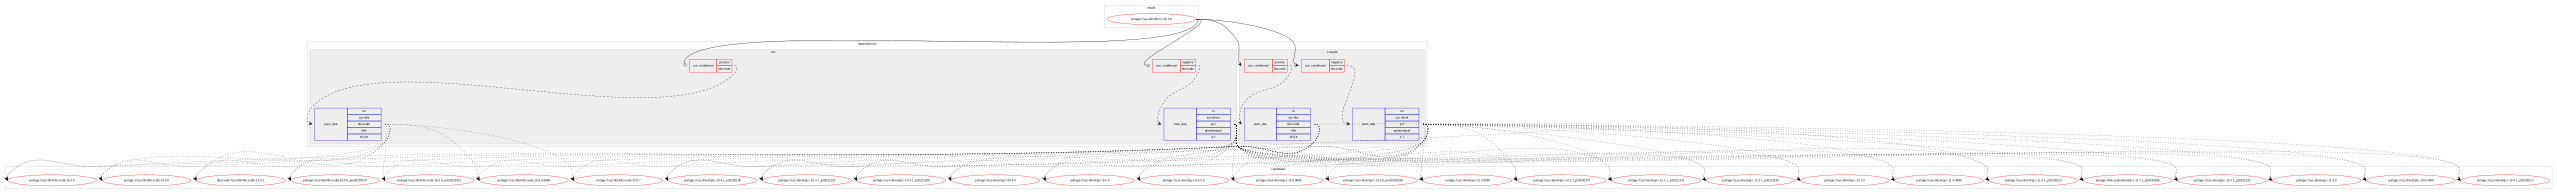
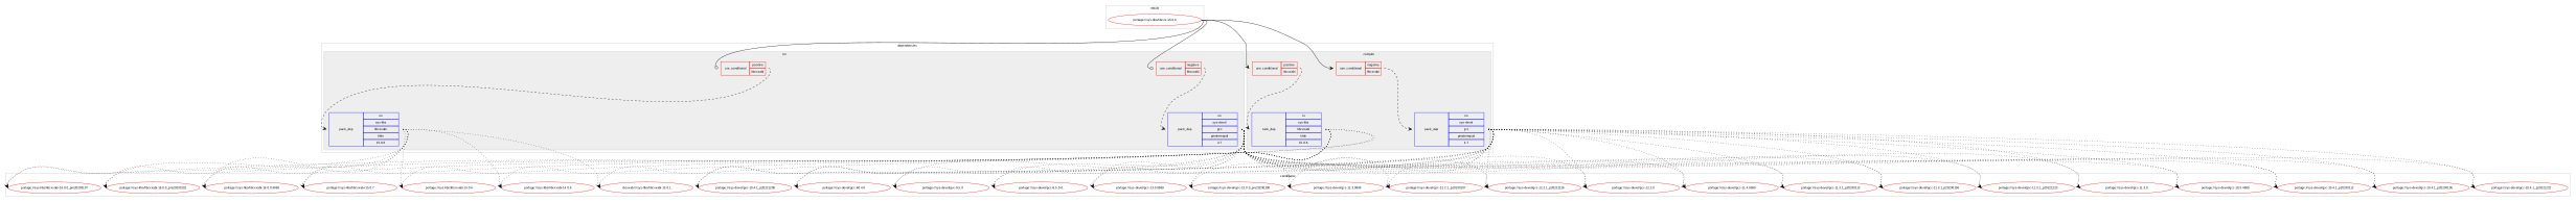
  digraph {
    compound=true
    concentrate=true
    fontname="Liberation Sans"
    fontsize=10
    newrank=true
    rankdir=TB
    ranksep=1.5
    node [color=red fontname="Liberation Sans" fontsize=10]
    edge [arrowhead=vee fontname="Liberation Sans" headport=w style=dotted tailport=e weight=100]
    n1 [label="portage://sys-libs/libcxx-15.0.6" width=4]
    n2 [color=blue label=<<TABLE BORDER="0" CELLBORDER="1" CELLSPACING="0" CELLPADDING="4" WIDTH="220"><TR><TD ROWSPAN="6" CELLPADDING="30">pack_dep</TD></TR><TR><TD WIDTH="110">no</TD></TR><TR><TD>sys-devel</TD></TR><TR><TD>gcc</TD></TR><TR><TD>greaterequal</TD></TR><TR><TD>4.7</TD></TR></TABLE>> shape=none]
    n3 [label=<<TABLE BORDER="0" CELLBORDER="1" CELLSPACING="0" CELLPADDING="4"><TR><TD ROWSPAN="3" CELLPADDING="10">use_conditional</TD></TR><TR><TD>negative</TD></TR><TR><TD>libcxxabi</TD></TR></TABLE>> shape=none]
    n4 [color=blue label=<<TABLE BORDER="0" CELLBORDER="1" CELLSPACING="0" CELLPADDING="4" WIDTH="220"><TR><TD ROWSPAN="6" CELLPADDING="30">pack_dep</TD></TR><TR><TD WIDTH="110">no</TD></TR><TR><TD>sys-libs</TD></TR><TR><TD>libcxxabi</TD></TR><TR><TD>tilde</TD></TR><TR><TD>15.0.6</TD></TR></TABLE>> shape=none]
    n5 [label=<<TABLE BORDER="0" CELLBORDER="1" CELLSPACING="0" CELLPADDING="4"><TR><TD ROWSPAN="3" CELLPADDING="10">use_conditional</TD></TR><TR><TD>positive</TD></TR><TR><TD>libcxxabi</TD></TR></TABLE>> shape=none]
    n6 [color=blue label=<<TABLE BORDER="0" CELLBORDER="1" CELLSPACING="0" CELLPADDING="4" WIDTH="220"><TR><TD ROWSPAN="6" CELLPADDING="30">pack_dep</TD></TR><TR><TD WIDTH="110">no</TD></TR><TR><TD>sys-devel</TD></TR><TR><TD>gcc</TD></TR><TR><TD>greaterequal</TD></TR><TR><TD>4.7</TD></TR></TABLE>> shape=none]
    n7 [label=<<TABLE BORDER="0" CELLBORDER="1" CELLSPACING="0" CELLPADDING="4"><TR><TD ROWSPAN="3" CELLPADDING="10">use_conditional</TD></TR><TR><TD>negative</TD></TR><TR><TD>libcxxabi</TD></TR></TABLE>> shape=none]
    n8 [color=blue label=<<TABLE BORDER="0" CELLBORDER="1" CELLSPACING="0" CELLPADDING="4" WIDTH="220"><TR><TD ROWSPAN="6" CELLPADDING="30">pack_dep</TD></TR><TR><TD WIDTH="110">no</TD></TR><TR><TD>sys-libs</TD></TR><TR><TD>libcxxabi</TD></TR><TR><TD>tilde</TD></TR><TR><TD>15.0.6</TD></TR></TABLE>> shape=none]
    n9 [label=<<TABLE BORDER="0" CELLBORDER="1" CELLSPACING="0" CELLPADDING="4"><TR><TD ROWSPAN="3" CELLPADDING="10">use_conditional</TD></TR><TR><TD>positive</TD></TR><TR><TD>libcxxabi</TD></TR></TABLE>> shape=none]
    n10 [label="portage://sys-devel/gcc-80.4.0" width=4]
    n11 [label="portage://sys-devel/gcc-10.4.1_p20221208" width=4]
    n12 [label="portage://sys-devel/gcc-10.4.1_p20221222" width=4]
    n13 [label="portage://sys-devel/gcc-10.4.1_p20230105" width=4]
    n14 [label="portage://sys-devel/gcc-10.4.1_p20230112" width=4]
    n15 [label="portage://sys-devel/gcc-10.5.4999" width=4]
    n16 [label="portage://sys-devel/gcc-11.3.0" width=4]
    n17 [label="portage://sys-devel/gcc-11.3.1_p20221223" width=4]
-   n18 [label="portage://libcxxabi-devel/gcc-11.3.1_p20230106" width=4]
+   n18 [label="portage://sys-devel/gcc-11.3.1_p20230106" width=4]
    n19 [label="portage://sys-devel/gcc-11.3.1_p20230113" width=4]
    n20 [label="portage://sys-devel/gcc-11.4.9999" width=4]
    n21 [label="portage://sys-devel/gcc-12.2.0" width=4]
    n22 [label="portage://sys-devel/gcc-12.2.1_p20221126" width=4]
-   n23 [label="portage://sys-devel/gcc-12.2.1_p20221231" width=4]
    n24 [label="portage://sys-devel/gcc-12.2.1_p20230107" width=4]
    n25 [label="portage://sys-devel/gcc-12.3.9999" width=4]
    n26 [label="portage://sys-devel/gcc-13.0.0_pre20230108" width=4]
    n27 [label="portage://sys-devel/gcc-13.0.9999" width=4]
    n28 [label="portage://sys-devel/gcc-8.5.0-r1" width=4]
    n29 [label="portage://sys-devel/gcc-9.5.0" width=4]
    n30 [label="libcxxabi://sys-libs/libcxxabi-13.0.1" width=4]
    n31 [label="portage://sys-libs/libcxxabi-14.0.6" width=4]
    n32 [label="portage://sys-libs/libcxxabi-15.0.6" width=4]
    n33 [label="portage://sys-libs/libcxxabi-15.0.7" width=4]
    n34 [label="portage://sys-libs/libcxxabi-16.0.0.9999" width=4]
    n35 [label="portage://sys-libs/libcxxabi-16.0.0_pre20230101" width=4]
    n36 [label="portage://sys-libs/libcxxabi-16.0.0_pre20230107" width=4]
    subgraph cluster_1 {
      color=gray
      label=<<i>ebuild</i>>
      rank=same
      n1
    }
    subgraph cluster_2 {
      color=gray
      label=<<i>dependencies</i>>
      subgraph cluster_3 {
        color=gray
        fillcolor="#eeeeee"
        label=<<i>compile</i>>
        style=filled
        subgraph sub_4 {
          color=gray
          fillcolor="#eeeeee"
          label=<<i>compile</i>>
          style=filled
          n3
          subgraph sub_5 {
            color=gray
            fillcolor="#eeeeee"
            label=<<i>compile</i>>
            style=filled
            n2
          }
        }
        subgraph sub_6 {
          color=gray
          fillcolor="#eeeeee"
          label=<<i>compile</i>>
          style=filled
          n5
          subgraph sub_7 {
            color=gray
            fillcolor="#eeeeee"
            label=<<i>compile</i>>
            style=filled
            n4
          }
        }
      }
      subgraph cluster_8 {
        color=gray
        fillcolor="#eeeeee"
        label=<<i>compile and run</i>>
        style=filled
      }
      subgraph cluster_9 {
        color=gray
        fillcolor="#eeeeee"
        label=<<i>run</i>>
        style=filled
        subgraph sub_10 {
          color=gray
          fillcolor="#eeeeee"
          label=<<i>run</i>>
          style=filled
          n7
          subgraph sub_11 {
            color=gray
            fillcolor="#eeeeee"
            label=<<i>run</i>>
            style=filled
            n6
          }
        }
        subgraph sub_12 {
          color=gray
          fillcolor="#eeeeee"
          label=<<i>run</i>>
          style=filled
          n9
          subgraph sub_13 {
            color=gray
            fillcolor="#eeeeee"
            label=<<i>run</i>>
            style=filled
            n8
          }
        }
      }
    }
    subgraph cluster_14 {
      color=gray
      label=<<i>candidates</i>>
      rank=same
      subgraph sub_15 {
        color=black
        label=<<i>candidates</i>>
        nodesep=1
        rank=same
        n10
        n11
        n12
        n13
        n14
        n15
        n16
        n17
        n18
        n19
        n20
        n21
        n22
-       n23
        n24
        n25
        n26
        n27
        n28
        n29
      }
      subgraph sub_16 {
        color=black
        label=<<i>candidates</i>>
        nodesep=1
        rank=same
        n30
        n31
        n32
        n33
        n34
        n35
        n36
      }
      subgraph sub_17 {
        color=black
        label=<<i>candidates</i>>
        nodesep=1
        rank=same
        n10
        n11
        n12
        n13
        n14
        n15
        n16
        n17
        n18
        n19
        n20
        n21
        n22
-       n23
        n24
        n25
        n26
        n27
        n28
        n29
      }
      subgraph sub_18 {
        color=black
        label=<<i>candidates</i>>
        nodesep=1
        rank=same
        n30
        n31
        n32
        n33
        n34
        n35
        n36
      }
    }
    n1 -> n3 [style=solid weight=20]
    n1 -> n5 [style=solid weight=20]
    n1 -> n7 [arrowhead=odot style=solid weight=20]
    n1 -> n9 [arrowhead=odot style=solid weight=20]
    n2 -> n10
    n2 -> n11
    n2 -> n12
    n2 -> n13
    n2 -> n14
    n2 -> n15
    n2 -> n16
    n2 -> n17
    n2 -> n18
    n2 -> n19
    n2 -> n20
    n2 -> n21
    n2 -> n22
-   n2 -> n23
    n2 -> n24
    n2 -> n25
    n2 -> n26
    n2 -> n27
    n2 -> n28
    n2 -> n29
    n3 -> n2 [style=dashed weight=20]
    n4 -> n30
    n4 -> n31
    n4 -> n32
    n4 -> n33
    n4 -> n34
    n4 -> n35
    n4 -> n36
    n5 -> n4 [style=dashed weight=20]
    n6 -> n10
    n6 -> n11
    n6 -> n12
    n6 -> n13
    n6 -> n14
    n6 -> n15
    n6 -> n16
    n6 -> n17
    n6 -> n18
    n6 -> n19
    n6 -> n20
    n6 -> n21
    n6 -> n22
-   n6 -> n23
    n6 -> n24
    n6 -> n25
    n6 -> n26
    n6 -> n27
    n6 -> n28
    n6 -> n29
    n7 -> n6 [style=dashed weight=20]
    n8 -> n30
    n8 -> n31
    n8 -> n32
    n8 -> n33
    n8 -> n34
    n8 -> n35
    n8 -> n36
    n9 -> n8 [style=dashed weight=20]
  }
